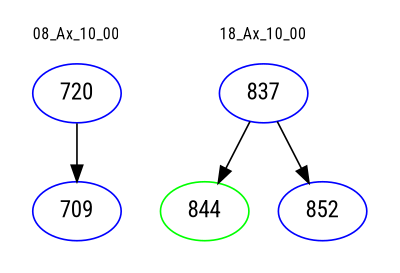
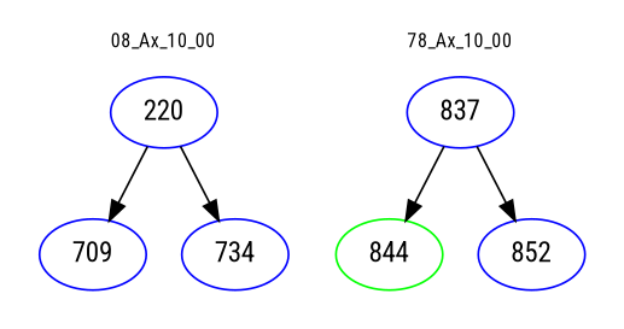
  digraph {
    fontname="Roboto Condensed"
    node [color=blue fontname="Roboto Condensed"]
    edge [color=black fontname="Roboto Condensed"]
-   n1 [label=720]
+   n1 [label=220]
    n2 [label=709]
+   n3 [label=734]
    n4 [label=837]
    n5 [color=green label=844]
    n6 [label=852]
    subgraph cluster_1 {
      color=white
      fontsize=10
      label="08_Ax_10_00"
      n1
      n2
+     n3
    }
    subgraph cluster_2 {
      color=white
      fontsize=10
-     label="18_Ax_10_00"
+     label="78_Ax_10_00"
      n4
      n5
      n6
    }
    n1 -> n2
+   n1 -> n3
    n4 -> n5
    n4 -> n6
  }
